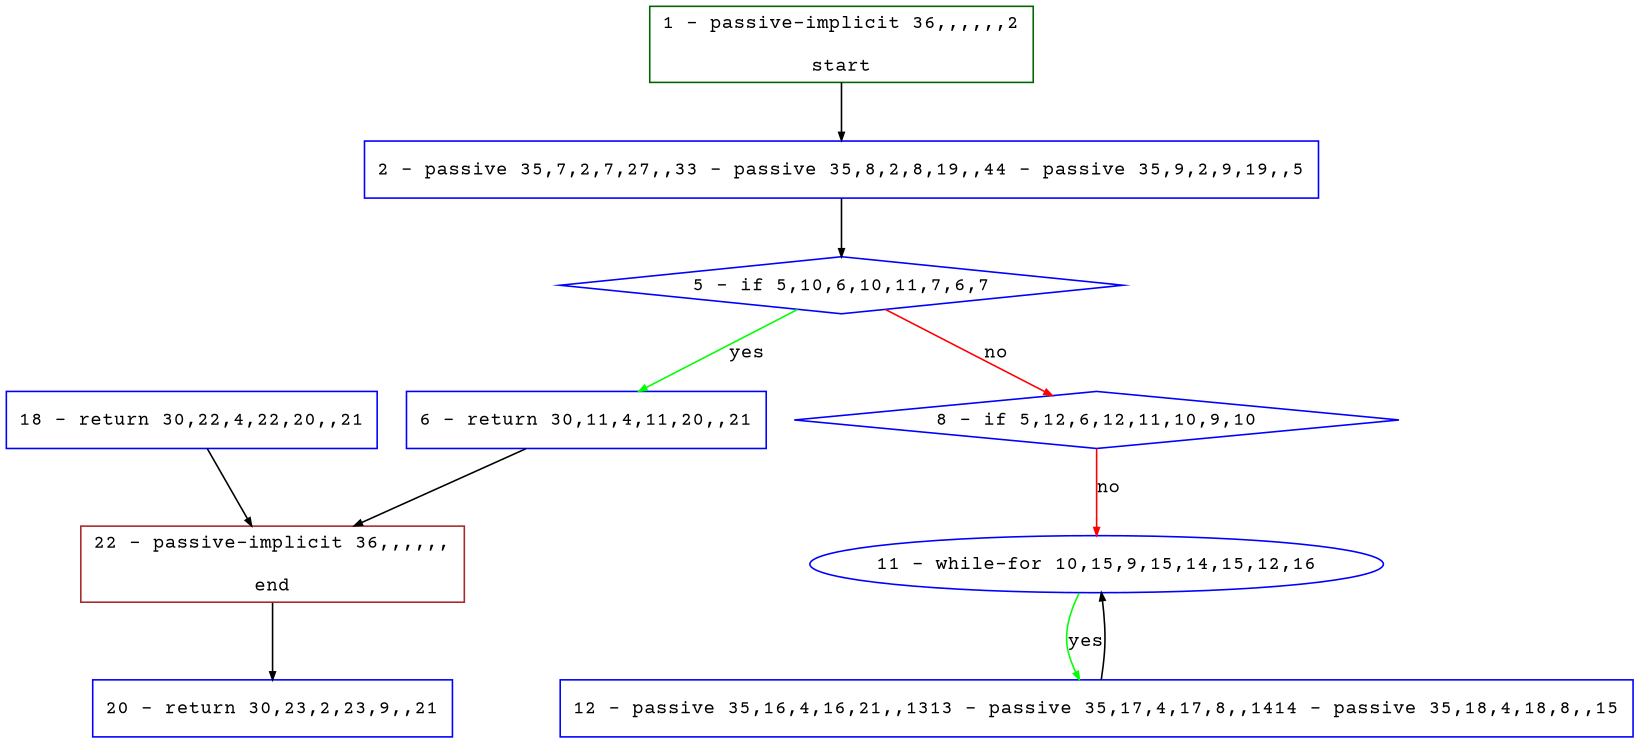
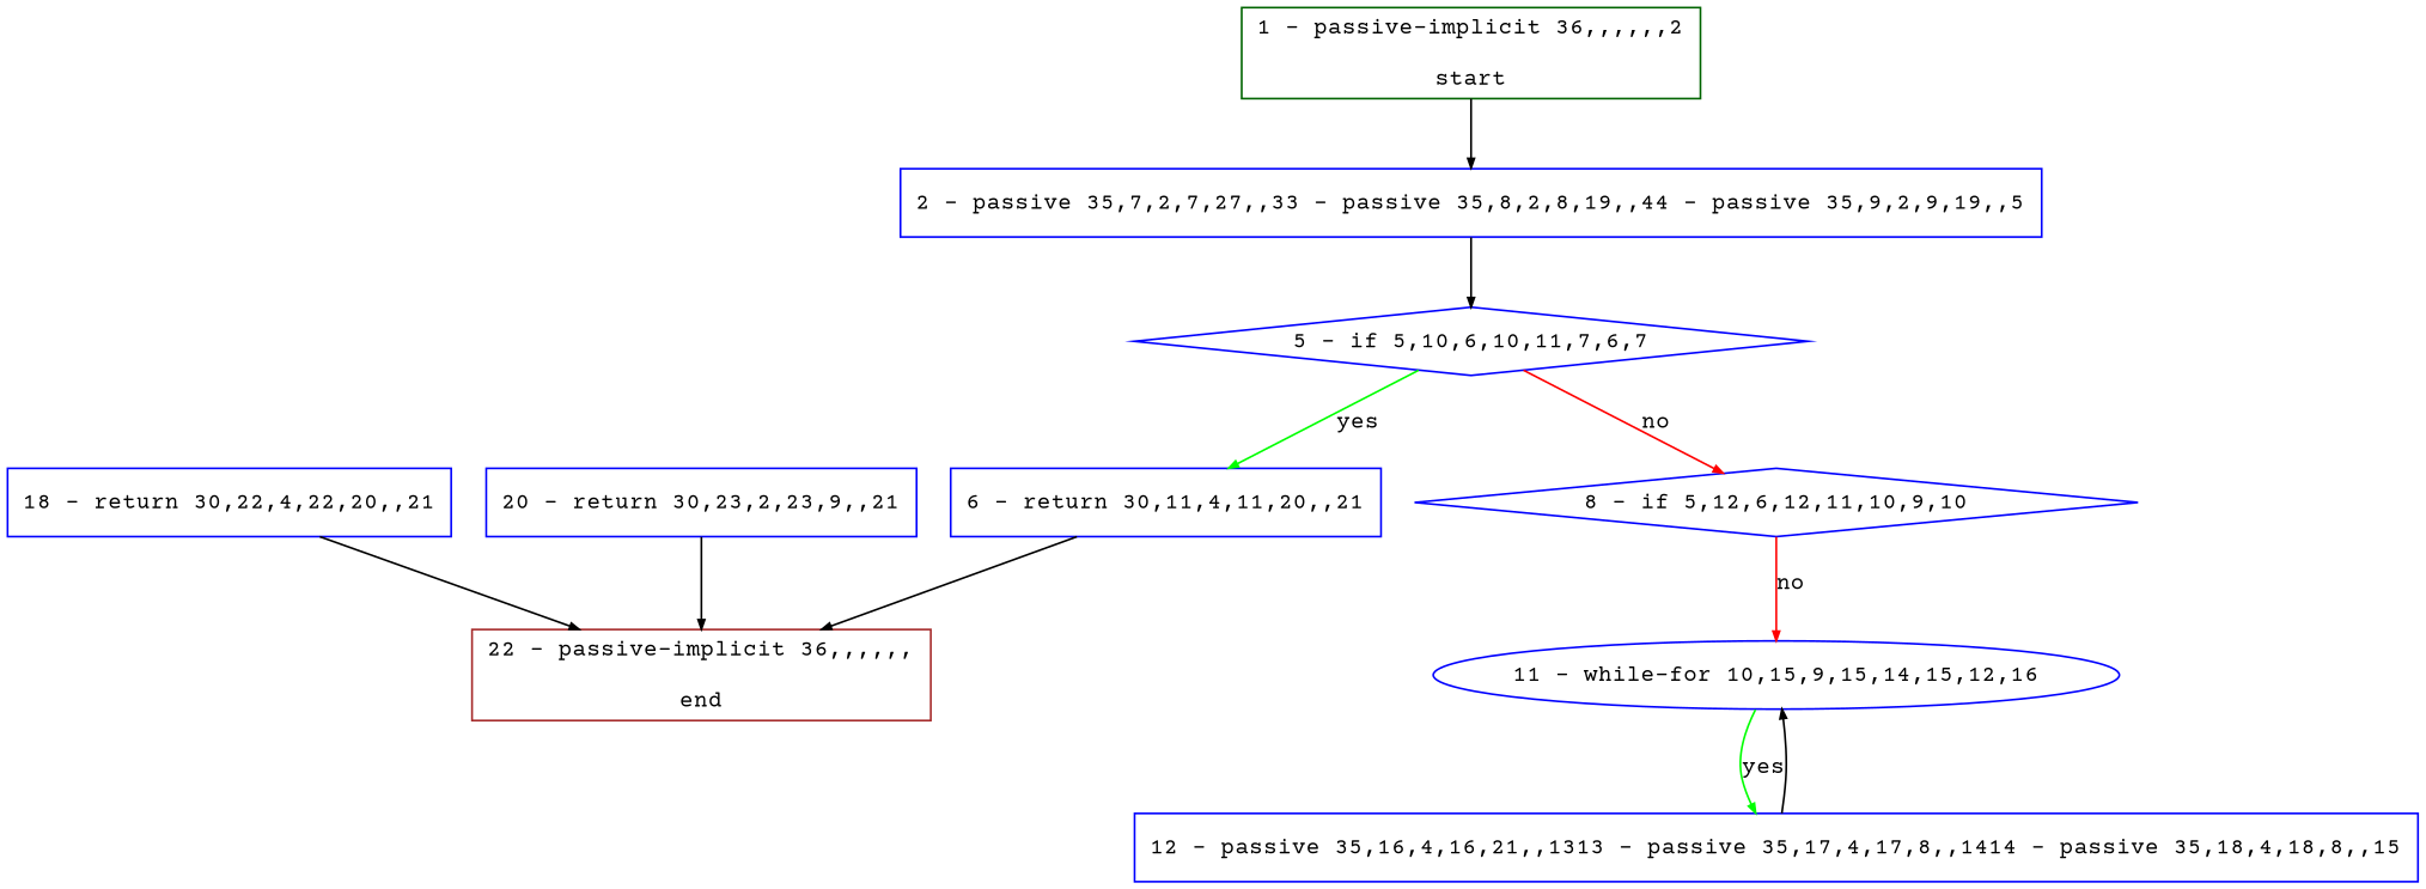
  digraph {
    bgcolor=white
    compound=true
    fillcolor="#FFFFCC"
    fontname="Courier Prime"
    fontsize=12
    pack=true
    packmode=clust
    style="rounded,filled"
    node [color="#0000ff" compound=true fillcolor="#ffffff" fixedsize=false fontname="Courier Prime" fontsize=12 node_initialized=no shape=box style=filled]
    edge [arrowhead=normal arrowsize=0.5 arrowtail=none color="#000000" compound=true dir=forward fontcolor=black fontname="Courier Prime" fontsize=12]
    n1 [label="2 - passive 35,7,2,7,27,,33 - passive 35,8,2,8,19,,44 - passive 35,9,2,9,19,,5"]
    n2 [label="5 - if 5,10,6,10,11,7,6,7" shape=diamond]
    n3 [label="6 - return 30,11,4,11,20,,21"]
    n4 [label="8 - if 5,12,6,12,11,10,9,10" shape=diamond]
    n5 [color="#006400" label="1 - passive-implicit 36,,,,,,2\n\nstart"]
    n6 [color="#a52a2a" label="22 - passive-implicit 36,,,,,,\n\nend"]
    n7 [label="11 - while-for 10,15,9,15,14,15,12,16" shape=oval]
    n8 [label="12 - passive 35,16,4,16,21,,1313 - passive 35,17,4,17,8,,1414 - passive 35,18,4,18,8,,15"]
    n9 [label="18 - return 30,22,4,22,20,,21"]
    n10 [label="20 - return 30,23,2,23,9,,21"]
    n1 -> n2
    n2 -> n3 [color="#00ff00" label=yes]
    n2 -> n4 [color="#ff0000" label=no]
    n3 -> n6
    n4 -> n7 [color="#ff0000" label=no]
    n5 -> n1
    n7 -> n8 [color="#00ff00" label=yes]
    n8 -> n7
    n9 -> n6
-   n6 -> n10
+   n10 -> n6
  }
